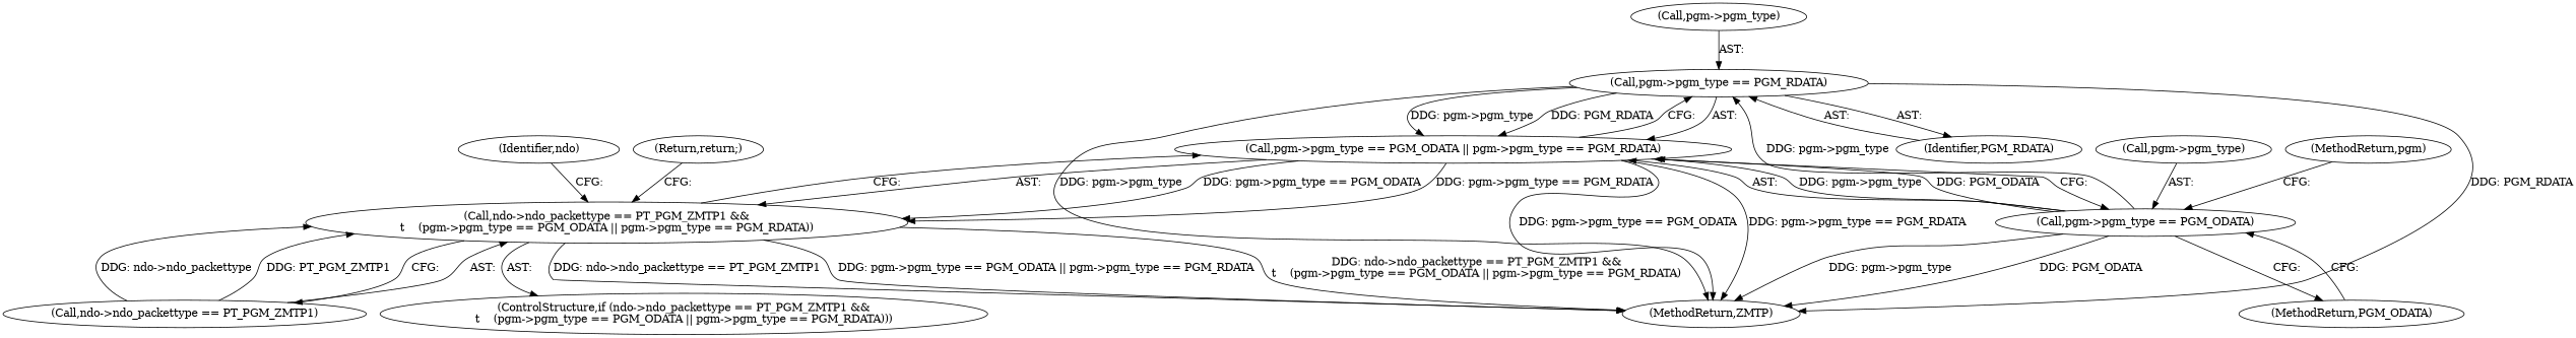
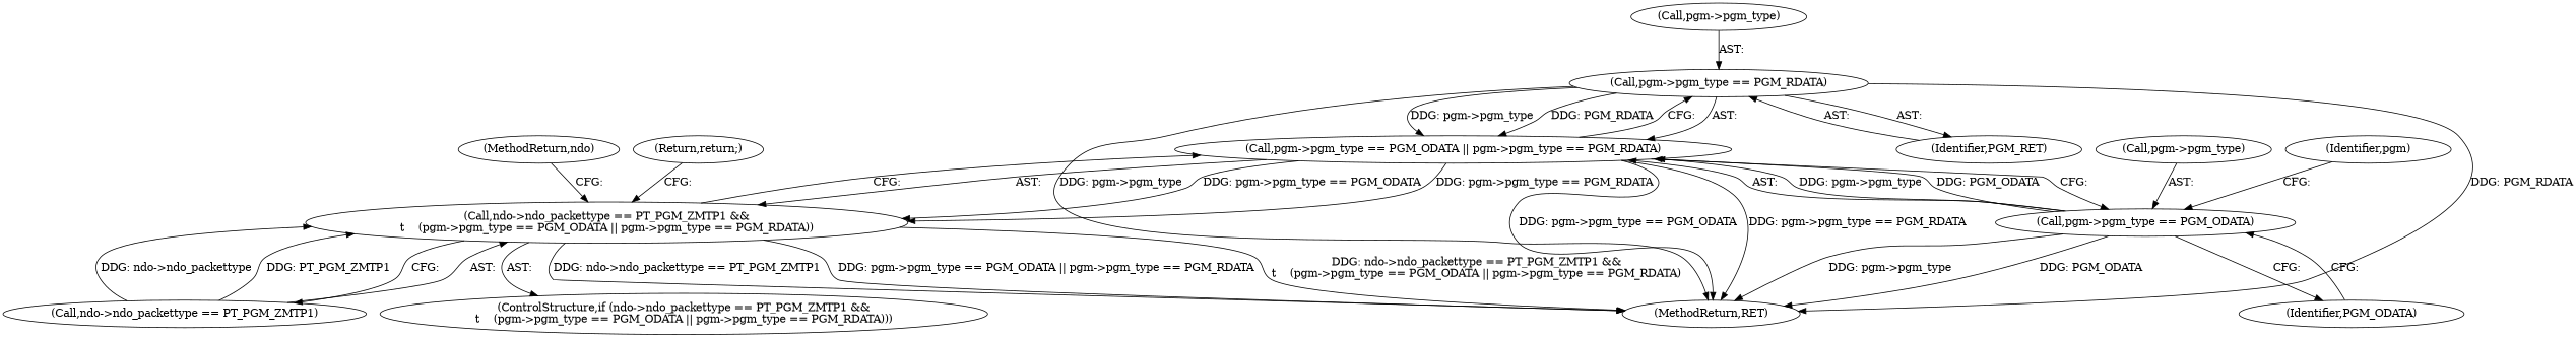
  digraph {
    n1 [label="(Call,pgm->pgm_type == PGM_RDATA)"]
    n2 [label="(Call,pgm->pgm_type == PGM_ODATA || pgm->pgm_type == PGM_RDATA)"]
-   n3 [label="(Identifier,PGM_RDATA)"]
-   n4 [label="(MethodReturn,ZMTP)"]
+   n3 [label="(Identifier,PGM_RET)"]
+   n4 [label="(MethodReturn,RET)"]
    n5 [label="(Call,pgm->pgm_type == PGM_ODATA)"]
    n6 [label="(Call,ndo->ndo_packettype == PT_PGM_ZMTP1 &&\n\t    (pgm->pgm_type == PGM_ODATA || pgm->pgm_type == PGM_RDATA))"]
-   n7 [label="(MethodReturn,PGM_ODATA)"]
+   n7 [label="(Identifier,PGM_ODATA)"]
    n8 [label="(ControlStructure,if (ndo->ndo_packettype == PT_PGM_ZMTP1 &&\n\t    (pgm->pgm_type == PGM_ODATA || pgm->pgm_type == PGM_RDATA)))"]
    n9 [label="(Call,ndo->ndo_packettype == PT_PGM_ZMTP1)"]
    n10 [label="(Return,return;)"]
    n11 [label="(Call,pgm->pgm_type)"]
-   n12 [label="(MethodReturn,pgm)"]
+   n12 [label="(Identifier,pgm)"]
    n13 [label="(Call,pgm->pgm_type)"]
-   n14 [label="(Identifier,ndo)"]
+   n14 [label="(MethodReturn,ndo)"]
    n1 -> n2 [label="AST: "]
    n1 -> n2 [label="DDG: pgm->pgm_type"]
    n1 -> n2 [label="DDG: PGM_RDATA"]
    n1 -> n3 [label="AST: "]
    n1 -> n4 [label="DDG: pgm->pgm_type"]
    n1 -> n4 [label="DDG: PGM_RDATA"]
    n2 -> n1 [label="CFG: "]
    n2 -> n4 [label="DDG: pgm->pgm_type == PGM_RDATA"]
    n2 -> n4 [label="DDG: pgm->pgm_type == PGM_ODATA"]
    n2 -> n5 [label="CFG: "]
    n2 -> n6 [label="AST: "]
    n2 -> n6 [label="DDG: pgm->pgm_type == PGM_ODATA"]
    n2 -> n6 [label="DDG: pgm->pgm_type == PGM_RDATA"]
    n3 -> n1 [label="AST: "]
-   n5 -> n1 [label="DDG: pgm->pgm_type"]
    n5 -> n2 [label="AST: "]
    n5 -> n2 [label="DDG: pgm->pgm_type"]
    n5 -> n2 [label="DDG: PGM_ODATA"]
    n5 -> n4 [label="DDG: PGM_ODATA"]
    n5 -> n4 [label="DDG: pgm->pgm_type"]
    n5 -> n7 [label="CFG: "]
    n6 -> n2 [label="CFG: "]
    n6 -> n4 [label="DDG: ndo->ndo_packettype == PT_PGM_ZMTP1"]
    n6 -> n4 [label="DDG: pgm->pgm_type == PGM_ODATA || pgm->pgm_type == PGM_RDATA"]
    n6 -> n4 [label="DDG: ndo->ndo_packettype == PT_PGM_ZMTP1 &&\n\t    (pgm->pgm_type == PGM_ODATA || pgm->pgm_type == PGM_RDATA)"]
    n6 -> n8 [label="AST: "]
    n6 -> n9 [label="CFG: "]
    n7 -> n5 [label="CFG: "]
    n9 -> n6 [label="AST: "]
    n9 -> n6 [label="DDG: ndo->ndo_packettype"]
    n9 -> n6 [label="DDG: PT_PGM_ZMTP1"]
    n10 -> n6 [label="CFG: "]
    n11 -> n5 [label="AST: "]
    n12 -> n5 [label="CFG: "]
    n13 -> n1 [label="AST: "]
    n14 -> n6 [label="CFG: "]
  }
